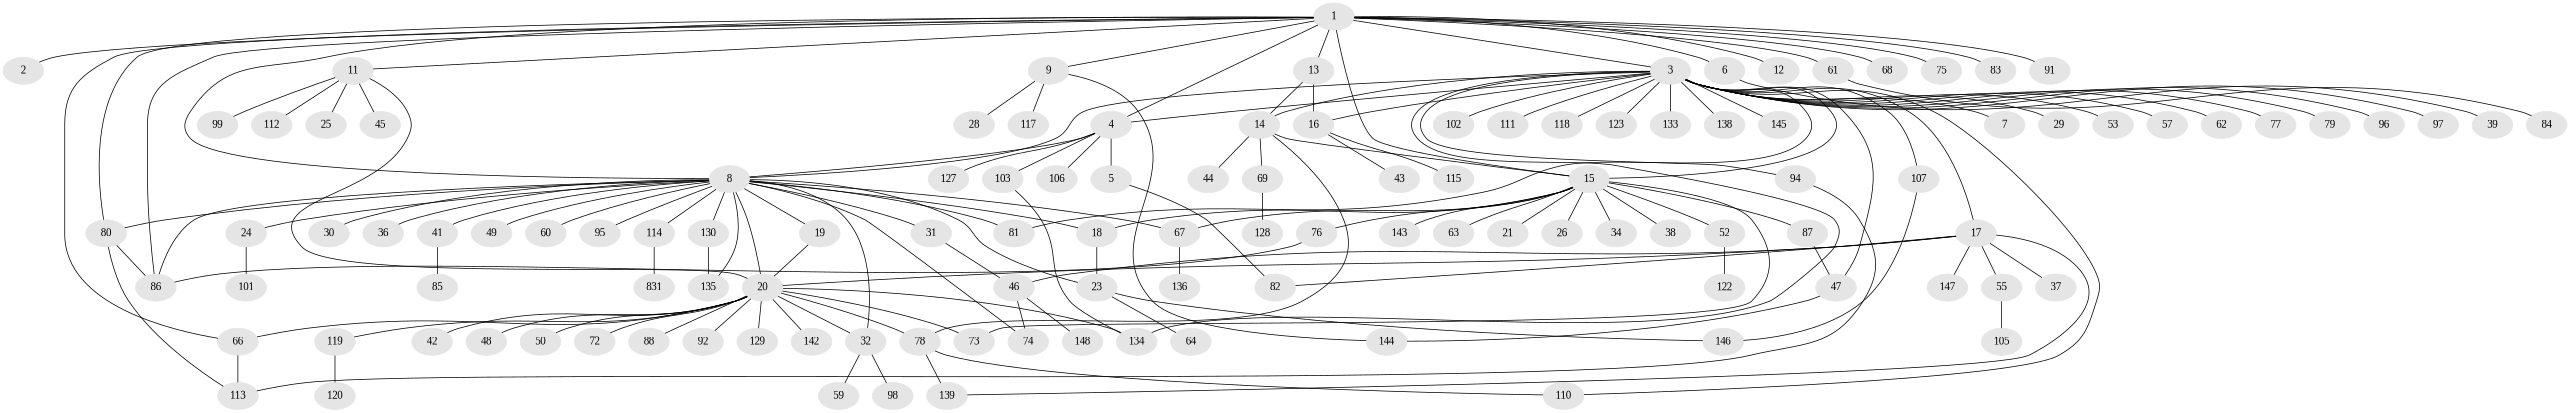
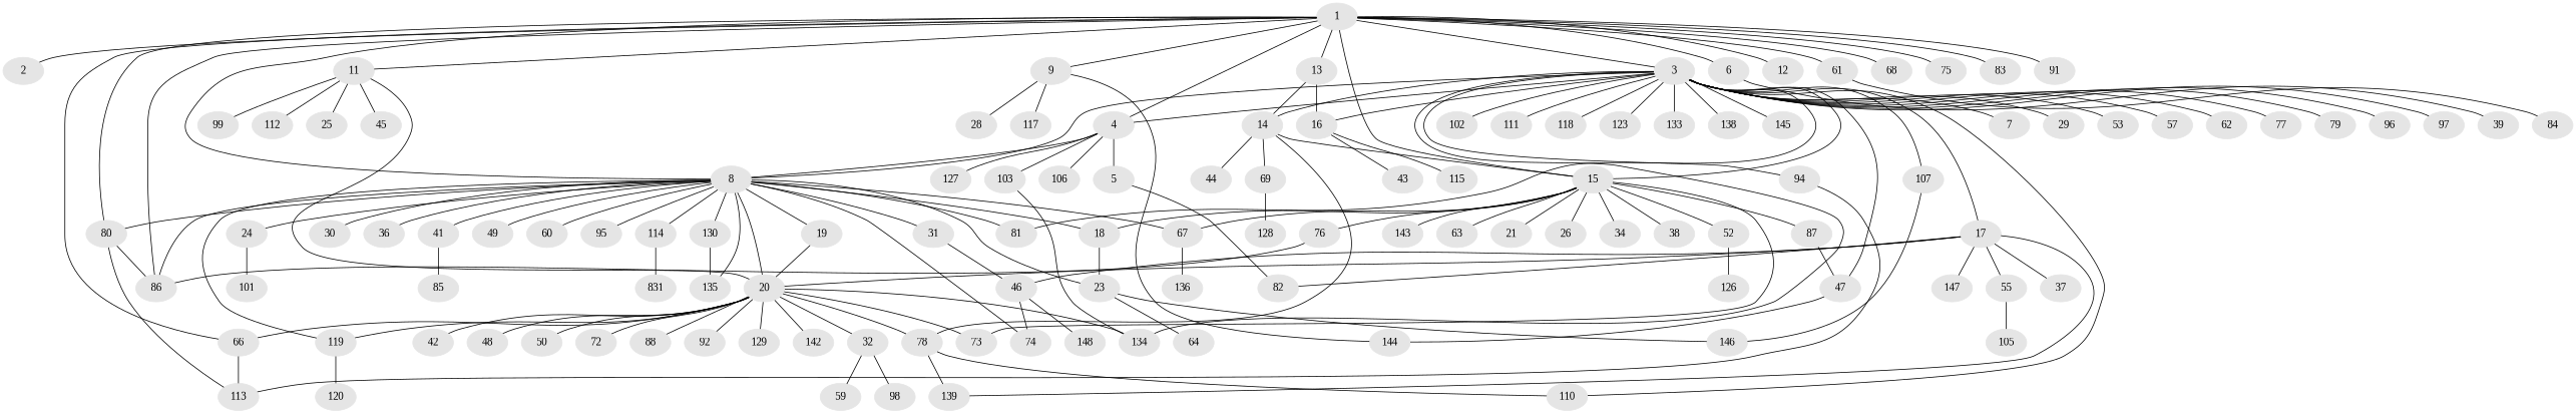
  graph {
    fontname="Liberation Serif"
    node [color=gray90 fontname="Liberation Serif" style=filled]
    edge [fontname="Liberation Serif"]
    1 [super="+89"]
    2
    3 [super="+27"]
    4 [super="+108"]
    6
    8 [super="+10"]
    9 [super="+33"]
    11 [super="+116"]
    12
    13 [super="+35"]
    15 [super="+93"]
    61
    66
    68
    75
    80 [super="+100"]
    83
    86
    91
    7
    14 [super="+137"]
    16 [super="+70"]
    17 [super="+40"]
    29
    47 [super="+58"]
    53
    57
    62
    77
    79
    81
    94 [super="+104"]
    96
    97 [super="+140"]
    102
    107
    110
    111
    118
    123
    133
    134
    138
    145
    5 [super="+56"]
    103
    106
    127
    39
    18 [super="+124"]
    19
    20 [super="+125"]
    23 [super="+132"]
    24 [super="+65"]
    30 [super="+51"]
    31
    36
    41
    49
    60
    67
    74
    95
    114
    119
    130
    135
    28
    117
    144
    25
    45 [super="+141"]
    99
    112
    21 [super="+109"]
    26
    34 [super="+54"]
    38
    52
    63
    73
    76
    87
    143
    84
    113
    44
    69 [super="+71"]
    78 [super="+126"]
    43
    115
    82
    37
    46 [super="+90"]
    55
    139
    147
    146
    32
    42 [super="+121"]
    48
    50
    72
    88
    92
    129
    142
    64
    101
    85
    136
    n112 [label=831]
    120
    128
-   122
+   122 [label=126]
    148
    105
    59
    98
    1 -- 2
    1 -- 3
    1 -- 4
    1 -- 6
    1 -- 8
    1 -- 9
    1 -- 11
    1 -- 12
    1 -- 13
    1 -- 15
    1 -- 61
    1 -- 66
    1 -- 68
    1 -- 75
    1 -- 80
    1 -- 83
    1 -- 86
    1 -- 91
    3 -- 4
    3 -- 8 [weight=2]
    3 -- 15
    3 -- 7
    3 -- 14
    3 -- 16
    3 -- 17
    3 -- 29
    3 -- 47
    3 -- 53
    3 -- 57
    3 -- 62
    3 -- 77
    3 -- 79
    3 -- 81
    3 -- 94
    3 -- 96
    3 -- 97
    3 -- 102
    3 -- 107
    3 -- 110
    3 -- 111
    3 -- 118
    3 -- 123
    3 -- 133
    3 -- 134
    3 -- 138
    3 -- 145
    4 -- 8
    4 -- 5
    4 -- 103
    4 -- 106
    4 -- 127
    6 -- 39
    8 -- 80
    8 -- 86
    8 -- 81
    8 -- 18
    8 -- 19
    8 -- 20
    8 -- 23
    8 -- 24
    8 -- 30
    8 -- 31
    8 -- 36
    8 -- 41
    8 -- 49
    8 -- 60
    8 -- 67
    8 -- 74
    8 -- 95
    8 -- 114
-   8 -- 32
+   8 -- 119
    8 -- 130
    8 -- 135
    9 -- 28
    9 -- 117
    9 -- 144
    11 -- 20
    11 -- 25
    11 -- 45
    11 -- 99
    11 -- 112
    13 -- 14
    13 -- 16
    15 -- 18
    15 -- 67
    15 -- 21
    15 -- 26
    15 -- 34
    15 -- 38
    15 -- 52
    15 -- 63
    15 -- 73
    15 -- 76
    15 -- 87
    15 -- 143
    61 -- 84
    66 -- 113
    80 -- 86
    80 -- 113
    14 -- 15
    14 -- 44
    14 -- 69
    14 -- 78
    16 -- 43
    16 -- 115
    17 -- 20
    17 -- 82
    17 -- 37
    17 -- 46
    17 -- 55
    17 -- 139
    17 -- 147
    47 -- 144
    94 -- 113
    107 -- 146
    5 -- 82
    103 -- 134
    18 -- 23
    19 -- 20
    20 -- 66
    20 -- 134 [weight=2]
    20 -- 119
    20 -- 73
    20 -- 78
    20 -- 32
    20 -- 42
    20 -- 48
    20 -- 50
    20 -- 72
    20 -- 88
    20 -- 92
    20 -- 129
    20 -- 142
    23 -- 146
    23 -- 64
    24 -- 101
    31 -- 46
    41 -- 85
    67 -- 136
    114 -- n112
    119 -- 120
    130 -- 135
    52 -- 122
    76 -- 86
    87 -- 47
    69 -- 128
    78 -- 110
    78 -- 139
    46 -- 74
    46 -- 148
    55 -- 105
    32 -- 59
    32 -- 98
  }
